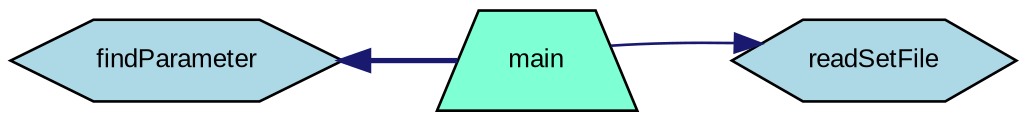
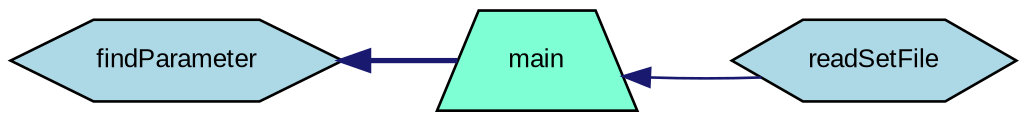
  digraph {
    fontname="Liberation Sans"
    rankdir=LR
    node [color=black fillcolor=lightblue fontname="Liberation Sans" fontsize=10 shape=hexagon style=filled]
    edge [color=midnightblue dir=back fontname="Liberation Sans" fontsize=10 labelfontname=Helvetica labelfontsize=10]
    n1 [fontcolor=black height=0.2 label=findParameter width=0.4]
    n2 [fillcolor=aquamarine height=0.2 label=main shape=trapezium width=0.4]
    n3 [height=0.2 label=readSetFile width=0.4]
    n1 -> n2 [style=bold]
-   n3 -> n2 [style=solid]
+   n2 -> n3 [style=solid]
  }
